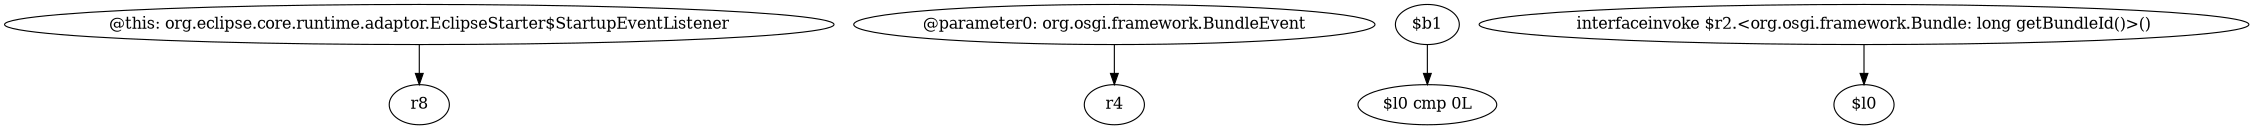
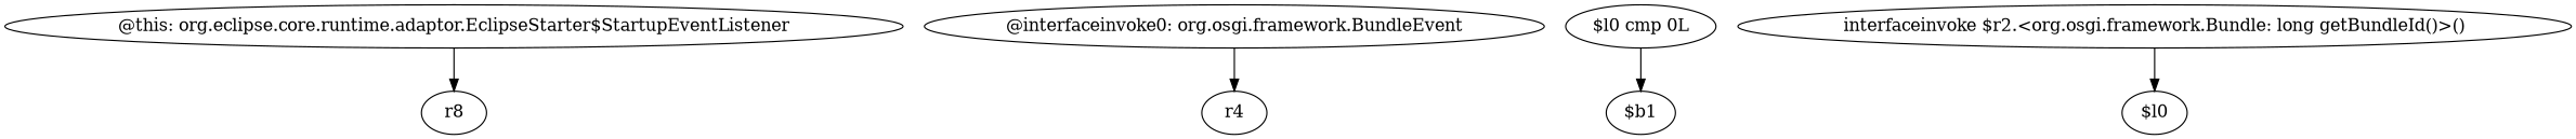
  digraph {
    n1 [label="@this: org.eclipse.core.runtime.adaptor.EclipseStarter$StartupEventListener"]
    n2 [label=r8]
-   n3 [label="@parameter0: org.osgi.framework.BundleEvent"]
+   n3 [label="@interfaceinvoke0: org.osgi.framework.BundleEvent"]
    n4 [label=r4]
    n5 [label="$l0 cmp 0L"]
    n6 [label="$b1"]
    n7 [label="interfaceinvoke $r2.<org.osgi.framework.Bundle: long getBundleId()>()"]
    n8 [label="$l0"]
    n1 -> n2
    n3 -> n4
-   n6 -> n5
+   n5 -> n6
    n7 -> n8
  }
